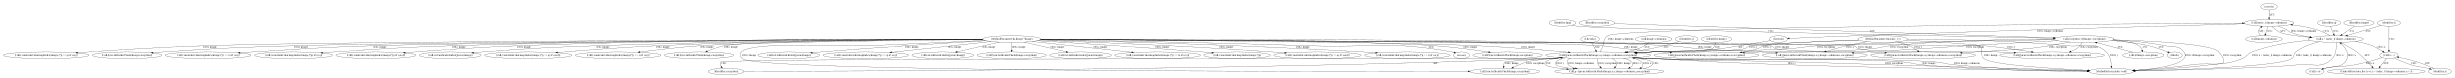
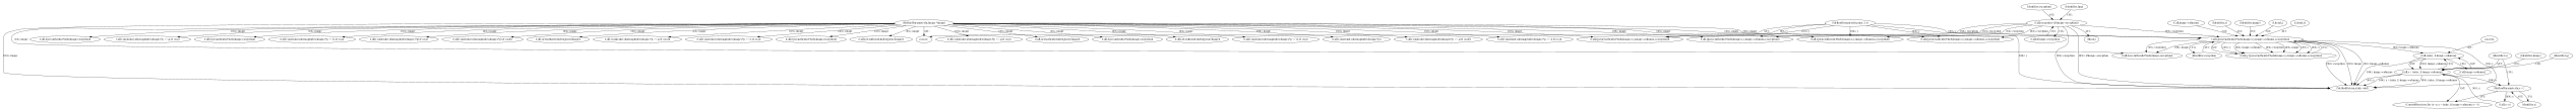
  digraph {
    fontname="Playfair Display"
    node [fontname="Playfair Display"]
    edge [fontname="Playfair Display"]
    n1 [label="(Call,(ssize_t) image->columns)"]
    n2 [label="(Call,x < (ssize_t) image->columns)"]
    n3 [label="(MethodReturn,static void)"]
    n4 [label="(Call,image->columns)"]
-   n5 [label="(Call,x++)"]
+   n5 [label="(MethodParameterIn,x++)"]
    n6 [label="(ControlStructure,for (x=0; x < (ssize_t) image->columns; x++))"]
    n7 [label="(Call,QueueAuthenticPixels(image,0,y,image->columns,1,exception))"]
    n8 [label="(Call,SyncAuthenticPixels(image,exception))"]
    n9 [label="(Identifier,exception)"]
    n10 [label="(Call,q=QueueAuthenticPixels(image,0,y,image->columns,1,exception))"]
    n11 [label="(MethodParameterIn,Image *image)"]
    n12 [label="(Call,SyncAuthenticPixels(image,exception))"]
    n13 [label="(Call,QueueAuthenticPixels(image,0,y,image->columns,1,exception))"]
    n14 [label="(Call,ConstrainColormapIndex(image,(*p >> 4) & 0x3))"]
    n15 [label="(Call,SyncAuthenticPixels(image,exception))"]
    n16 [label="(Call,ConstrainColormapIndex(image,(*p >> 6) & 0x3))"]
    n17 [label="(Call,ConstrainColormapIndex(image,(*p) & 0x3))"]
    n18 [label="(Call,ConstrainColormapIndex(image,(*p) & 0x0f))"]
    n19 [label="(Call,QueueAuthenticPixels(image,0,y,image->columns,1,exception))"]
    n20 [label="(Call,GetAuthenticIndexQueue(image))"]
    n21 [label="(Call,ConstrainColormapIndex(image,(*p >> 4) & 0x0f))"]
    n22 [label="(Call,ConstrainColormapIndex(image,(*p >> 2) & 0x3))"]
    n23 [label="(Call,SyncAuthenticPixels(image,exception))"]
    n24 [label="(Call,GetAuthenticIndexQueue(image))"]
    n25 [label="(Call,ConstrainColormapIndex(image,(*p >> 4) & 0x3))"]
    n26 [label="(Call,GetAuthenticIndexQueue(image))"]
    n27 [label="(Call,SyncAuthenticPixels(image,exception))"]
    n28 [label="(Call,GetAuthenticIndexQueue(image))"]
    n29 [label="(Call,ConstrainColormapIndex(image,(*p >> 6) & 0x3))"]
    n30 [label="(Call,QueueAuthenticPixels(image,0,y,image->columns,1,exception))"]
    n31 [label="(Call,ConstrainColormapIndex(image,*p))"]
    n32 [label="(Call,QueueAuthenticPixels(image,0,y,image->columns,1,exception))"]
    n33 [label="(Call,ConstrainColormapIndex(image,(*p >> 4) & 0x0f))"]
    n34 [label="(Call,ConstrainColormapIndex(image,(*p >> 2) & 0x3))"]
    1000105
    n36 [label="(MethodParameterIn,ssize_t y)"]
    n37 [label="(Call,exception=(&image->exception))"]
    n38 [label="(Block,)"]
    n39 [label="(Call,&image->exception)"]
    n40 [label="(Identifier,x)"]
    n41 [label="(Call,x=0)"]
    n42 [label="(Call,image->columns)"]
    n43 [label="(Identifier,y)"]
    n44 [label="(Identifier,image)"]
    n45 [label="(Identifier,x)"]
    n46 [label="(Identifier,exception)"]
    n47 [label="(Identifier,image)"]
    n48 [label="(Identifier,q)"]
    n49 [label="(Identifier,bpp)"]
    n50 [label="(Literal,1)"]
    n51 [label="(Literal,0)"]
    1000769
    n1 -> n2 [label="AST: "]
    n1 -> n2 [label="DDG: image->columns"]
-   n1 -> n50 [label="DDG: image->columns"]
+   n1 -> n3 [label="DDG: image->columns"]
    n1 -> n4 [label="CFG: "]
    n2 -> n1 [label="CFG: "]
    n2 -> n3 [label="DDG: x"]
    n2 -> n3 [label="DDG: x < (ssize_t) image->columns"]
    n2 -> n3 [label="DDG: (ssize_t) image->columns"]
    n2 -> n5 [label="DDG: x"]
    n2 -> n6 [label="AST: "]
    n4 -> n1 [label="AST: "]
    n5 -> n6 [label="AST: "]
    n5 -> n40 [label="CFG: "]
    n5 -> n41 [label="DDG: x"]
    n7 -> n1 [label="DDG: image->columns"]
    n7 -> n3 [label="DDG: exception"]
    n7 -> n3 [label="DDG: image"]
    n7 -> n3 [label="DDG: image->columns"]
    n7 -> n3 [label="DDG: y"]
    n7 -> n8 [label="DDG: image"]
    n7 -> n8 [label="DDG: exception"]
    n7 -> n9 [label="CFG: "]
    n7 -> n10 [label="AST: "]
    n7 -> n10 [label="DDG: y"]
    n7 -> n10 [label="DDG: image->columns"]
    n7 -> n10 [label="DDG: exception"]
    n7 -> n10 [label="DDG: image"]
    n7 -> n10 [label="DDG: 1"]
    n7 -> n10 [label="DDG: 0"]
    n9 -> n7 [label="AST: "]
    n10 -> n7 [label="CFG: "]
    n11 -> n3 [label="DDG: image"]
    n11 -> n7 [label="DDG: image"]
    n11 -> n8 [label="DDG: image"]
    n11 -> n12 [label="DDG: image"]
    n11 -> n13 [label="DDG: image"]
    n11 -> n14 [label="DDG: image"]
    n11 -> n15 [label="DDG: image"]
    n11 -> n16 [label="DDG: image"]
    n11 -> n17 [label="DDG: image"]
    n11 -> n18 [label="DDG: image"]
    n11 -> n19 [label="DDG: image"]
    n11 -> n20 [label="DDG: image"]
    n11 -> n21 [label="DDG: image"]
    n11 -> n22 [label="DDG: image"]
    n11 -> n23 [label="DDG: image"]
    n11 -> n24 [label="DDG: image"]
    n11 -> n25 [label="DDG: image"]
    n11 -> n26 [label="DDG: image"]
    n11 -> n27 [label="DDG: image"]
    n11 -> n28 [label="DDG: image"]
    n11 -> n29 [label="DDG: image"]
    n11 -> n30 [label="DDG: image"]
    n11 -> n31 [label="DDG: image"]
    n11 -> n32 [label="DDG: image"]
    n11 -> n33 [label="DDG: image"]
    n11 -> n34 [label="DDG: image"]
    n11 -> 1000105 [label="AST: "]
    n36 -> n3 [label="DDG: y"]
    n36 -> n7 [label="DDG: y"]
    n36 -> n13 [label="DDG: y"]
    n36 -> n19 [label="DDG: y"]
    n36 -> n30 [label="DDG: y"]
    n36 -> n32 [label="DDG: y"]
+   n36 -> 1000105 [label="AST: "]
    n37 -> n3 [label="DDG: exception"]
    n37 -> n3 [label="DDG: &image->exception"]
    n37 -> n7 [label="DDG: exception"]
    n37 -> n13 [label="DDG: exception"]
    n37 -> n19 [label="DDG: exception"]
    n37 -> n30 [label="DDG: exception"]
    n37 -> n32 [label="DDG: exception"]
    n37 -> n38 [label="AST: "]
    n37 -> n39 [label="CFG: "]
    n39 -> n37 [label="AST: "]
    n40 -> n5 [label="AST: "]
    n41 -> n2 [label="DDG: x"]
    n42 -> n7 [label="AST: "]
    n43 -> n7 [label="AST: "]
    n44 -> n2 [label="CFG: "]
    n45 -> n2 [label="AST: "]
    n45 -> n5 [label="CFG: "]
    n46 -> n37 [label="AST: "]
    n47 -> n7 [label="AST: "]
    n48 -> n2 [label="CFG: "]
    n49 -> n37 [label="CFG: "]
    n50 -> n7 [label="AST: "]
    n51 -> n7 [label="AST: "]
    1000769 -> n1 [label="AST: "]
  }
